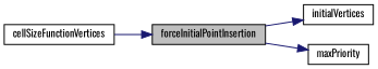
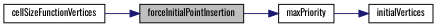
  digraph {
    fontname=Oswald
    rankdir=LR
    node [color=black fontname=Oswald fontsize=10 shape=record]
    edge [color=midnightblue fontname=Oswald fontsize=10 labelfontname=FreeSans labelfontsize=10 style=solid]
    n1 [fillcolor=grey75 fontcolor=black height=0.2 label=forceInitialPointInsertion style=filled width=0.4]
    n2 [height=0.2 label=initialVertices width=0.4]
    n3 [height=0.2 label=maxPriority width=0.4]
    n4 [height=0.2 label=cellSizeFunctionVertices width=0.4]
-   n1 -> n2
+   n3 -> n2
    n1 -> n3
    n4 -> n1
  }
